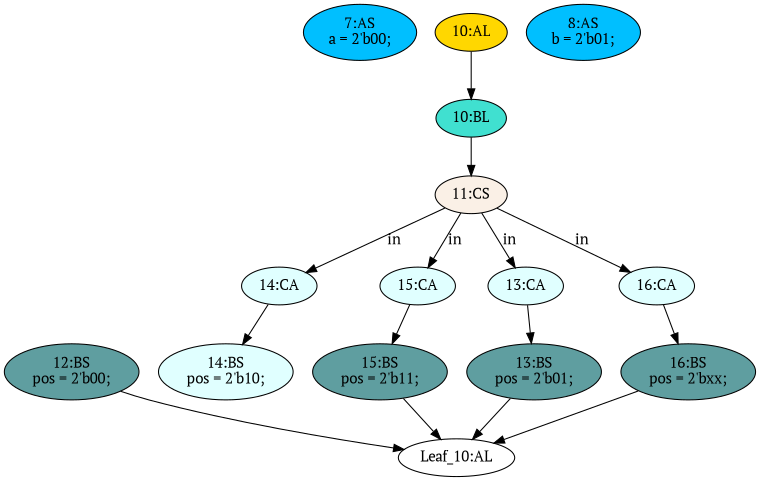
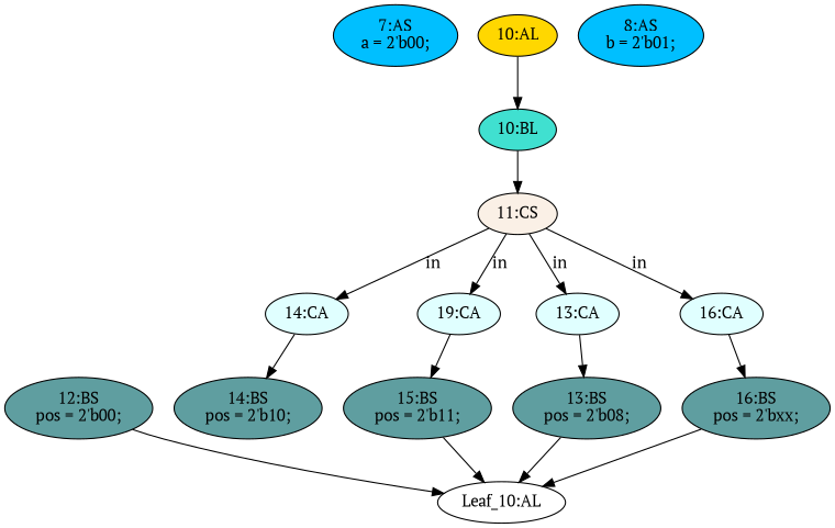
  strict digraph {
    fontname="PT Serif"
    node [fillcolor=cadetblue fontname="PT Serif" statements="[]" style=filled typ=BlockingSubstitution]
    edge [cond="[]" fontname="PT Serif" lineno=None]
    n1 [ast="<pyverilog.vparser.ast.Assign object at 0x7ffb255b53d0>" def_var="['a']" fillcolor=deepskyblue label="7:AS\na = 2'b00;" typ=Assign use_var="[]"]
    n2 [ast="<pyverilog.vparser.ast.BlockingSubstitution object at 0x7ffb25526490>" label="16:BS\npos = 2'bxx;" statements="[<pyverilog.vparser.ast.BlockingSubstitution object at 0x7ffb25526490>]"]
    n3 [def_var="['pos']" label="Leaf_10:AL" fillcolor="" statements="" style="" typ=""]
    n4 [ast="<pyverilog.vparser.ast.BlockingSubstitution object at 0x7ffb25523250>" label="12:BS\npos = 2'b00;" statements="[<pyverilog.vparser.ast.BlockingSubstitution object at 0x7ffb25523250>]"]
    n5 [ast="<pyverilog.vparser.ast.Case object at 0x7ffb25531590>" fillcolor=lightcyan label="14:CA" typ=Case]
-   n6 [ast="<pyverilog.vparser.ast.BlockingSubstitution object at 0x7ffb25531290>" fillcolor=lightcyan label="14:BS\npos = 2'b10;" statements="[<pyverilog.vparser.ast.BlockingSubstitution object at 0x7ffb25531290>]"]
+   n6 [ast="<pyverilog.vparser.ast.BlockingSubstitution object at 0x7ffb25531290>" label="14:BS\npos = 2'b10;" statements="[<pyverilog.vparser.ast.BlockingSubstitution object at 0x7ffb25531290>]"]
    n7 [ast="<pyverilog.vparser.ast.CaseStatement object at 0x7ffb2553dd50>" fillcolor=linen label="11:CS" typ=CaseStatement]
-   n8 [ast="<pyverilog.vparser.ast.Case object at 0x7ffb2553d650>" fillcolor=lightcyan label="15:CA" typ=Case]
+   n8 [ast="<pyverilog.vparser.ast.Case object at 0x7ffb2553d650>" fillcolor=lightcyan label="19:CA" typ=Case]
    n9 [ast="<pyverilog.vparser.ast.Case object at 0x7ffb254ceed0>" fillcolor=lightcyan label="13:CA" typ=Case]
    n10 [ast="<pyverilog.vparser.ast.Case object at 0x7ffb25526890>" fillcolor=lightcyan label="16:CA" typ=Case]
    n11 [ast="<pyverilog.vparser.ast.BlockingSubstitution object at 0x7ffb25526690>" label="15:BS\npos = 2'b11;" statements="[<pyverilog.vparser.ast.BlockingSubstitution object at 0x7ffb25526690>]"]
-   n12 [ast="<pyverilog.vparser.ast.BlockingSubstitution object at 0x7ffb254cec10>" label="13:BS\npos = 2'b01;" statements="[<pyverilog.vparser.ast.BlockingSubstitution object at 0x7ffb254cec10>]"]
+   n12 [ast="<pyverilog.vparser.ast.BlockingSubstitution object at 0x7ffb254cec10>" label="13:BS\npos = 2'b08;" statements="[<pyverilog.vparser.ast.BlockingSubstitution object at 0x7ffb254cec10>]"]
    n13 [ast="<pyverilog.vparser.ast.Always object at 0x7ffb254d6850>" clk_sens=False fillcolor=gold label="10:AL" sens="[]" typ=Always use_var="['in']"]
    n14 [ast="<pyverilog.vparser.ast.Block object at 0x7ffb25523150>" fillcolor=turquoise label="10:BL" typ=Block]
    n15 [ast="<pyverilog.vparser.ast.Assign object at 0x7ffb25537210>" def_var="['b']" fillcolor=deepskyblue label="8:AS\nb = 2'b01;" typ=Assign use_var="[]"]
    n2 -> n3
    n4 -> n3
    n5 -> n6
    n7 -> n5 [cond="['in']" label=in lineno=11]
    n7 -> n8 [cond="['in']" label=in lineno=11]
    n7 -> n9 [cond="['in']" label=in lineno=11]
    n7 -> n10 [cond="['in']" label=in lineno=11]
    n8 -> n11
    n9 -> n12
    n10 -> n2
    n11 -> n3
    n12 -> n3
    n13 -> n14
    n14 -> n7
  }
